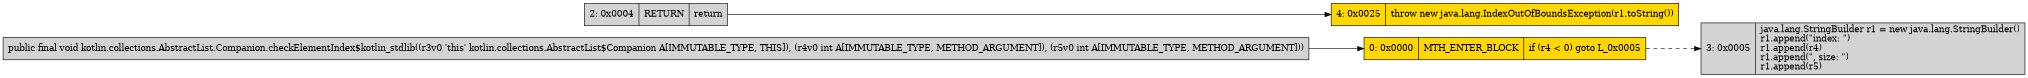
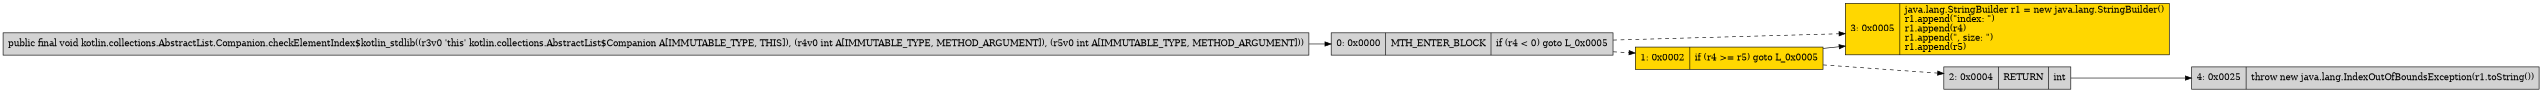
  digraph {
    rankdir=LR
    node [fillcolor=gold shape=record style=filled]
-   n1 [label="{0\:\ 0x0000|MTH_ENTER_BLOCK\l|if (r4 \< 0) goto L_0x0005\l}"]
-   n3 [fillcolor=lightgrey label="{3\:\ 0x0005|java.lang.StringBuilder r1 = new java.lang.StringBuilder()\lr1.append(\"index: \")\lr1.append(r4)\lr1.append(\", size: \")\lr1.append(r5)\l}"]
-   n4 [fillcolor=lightgrey label="{2\:\ 0x0004|RETURN\l|return\l}"]
-   n5 [label="{4\:\ 0x0025|throw new java.lang.IndexOutOfBoundsException(r1.toString())\l}"]
+   n1 [fillcolor=lightgrey label="{0\:\ 0x0000|MTH_ENTER_BLOCK\l|if (r4 \< 0) goto L_0x0005\l}"]
+   n2 [label="{1\:\ 0x0002|if (r4 \>= r5) goto L_0x0005\l}"]
+   n3 [label="{3\:\ 0x0005|java.lang.StringBuilder r1 = new java.lang.StringBuilder()\lr1.append(\"index: \")\lr1.append(r4)\lr1.append(\", size: \")\lr1.append(r5)\l}"]
+   n4 [fillcolor=lightgrey label="{2\:\ 0x0004|RETURN\l|int\l}"]
+   n5 [fillcolor=lightgrey label="{4\:\ 0x0025|throw new java.lang.IndexOutOfBoundsException(r1.toString())\l}"]
    n6 [fillcolor=lightgrey label="{public final void kotlin.collections.AbstractList.Companion.checkElementIndex$kotlin_stdlib((r3v0 'this' kotlin.collections.AbstractList$Companion A[IMMUTABLE_TYPE, THIS]), (r4v0 int A[IMMUTABLE_TYPE, METHOD_ARGUMENT]), (r5v0 int A[IMMUTABLE_TYPE, METHOD_ARGUMENT])) }"]
+   n1 -> n2 [style=dashed]
    n1 -> n3 [style=dashed]
+   n2 -> n3
+   n2 -> n4 [style=dashed]
    n4 -> n5
    n6 -> n1
  }
